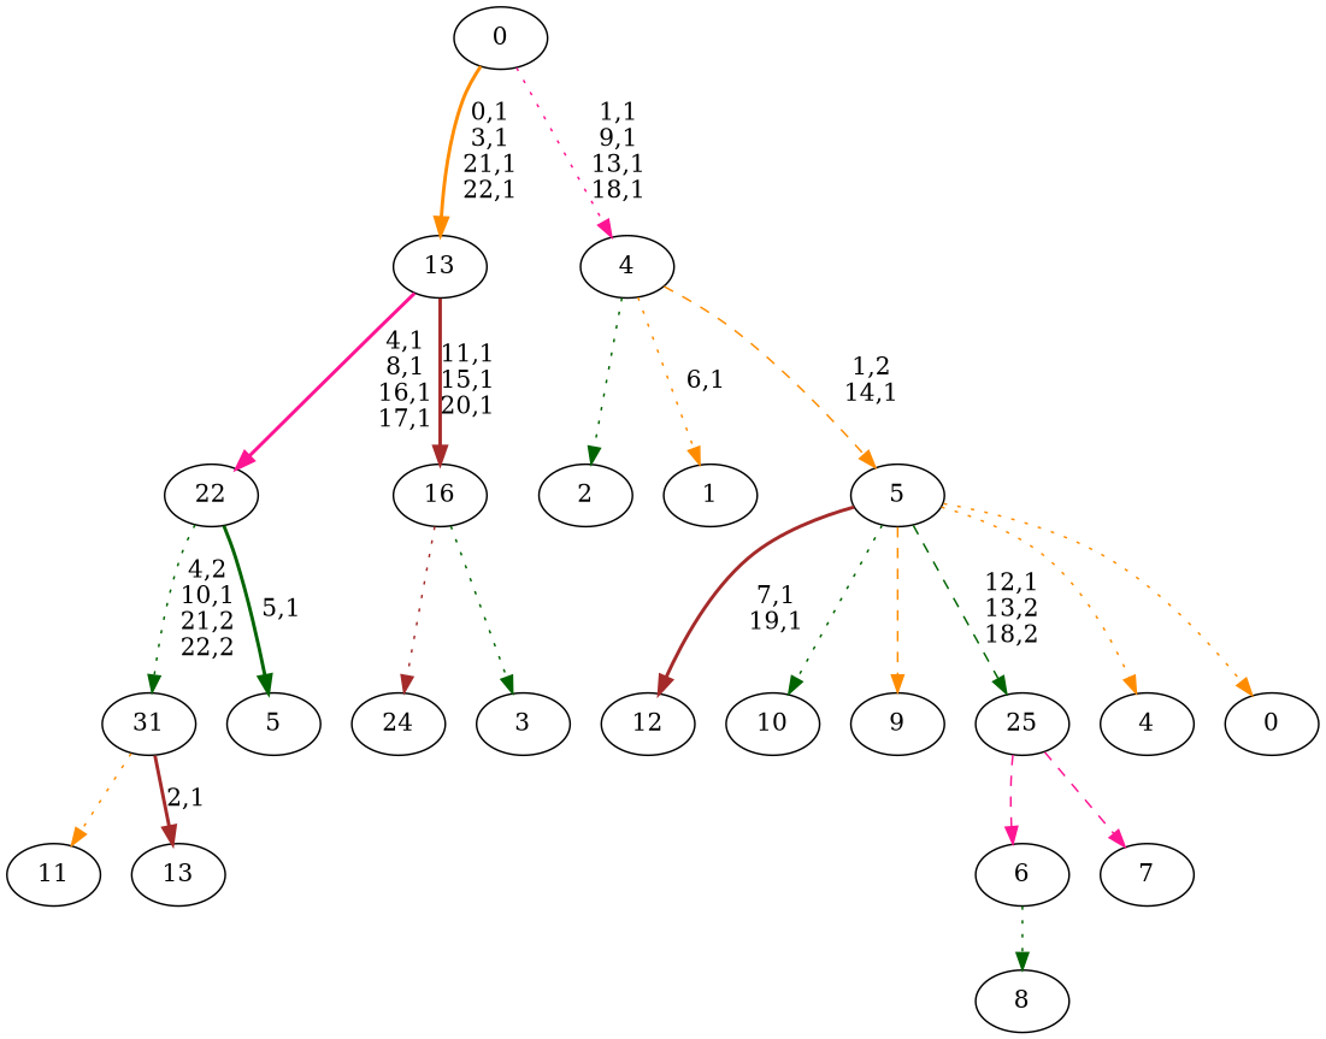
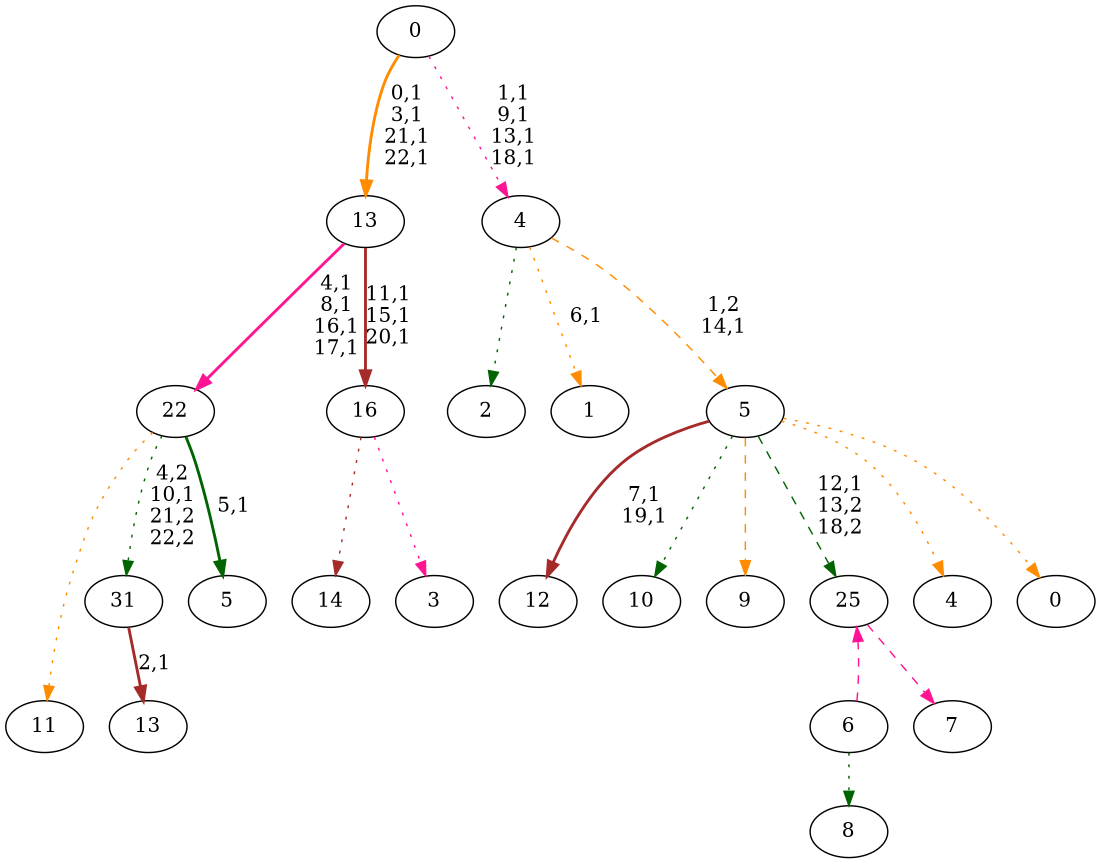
  digraph {
    fontname="DejaVu Serif"
    node [fontname="DejaVu Serif"]
    edge [color=darkorange fontname="DejaVu Serif" style=dotted]
-   n1 [label=24]
+   n1 [label=14]
    n2 [label=13]
    n3 [label=12]
    n4 [label=11]
    31
    n6 [label=10]
    n7 [label=9]
    n8 [label=8]
    n9 [label=7]
    n10 [label=6]
    25
    n12 [label=5]
    22
    n14 [label=4]
    n15 [label=3]
    16
    13
    n18 [label=2]
    n19 [label=1]
    n20 [label=0]
    5
    4
    0
    31 -> n2 [color=brown label="2,1" style=bold]
-   31 -> n4
+   22 -> n4
    n10 -> n8 [color=darkgreen]
    25 -> n9 [color=deeppink style=dashed]
-   25 -> n10 [color=deeppink style=dashed]
+   n10 -> 25 [color=deeppink style=dashed]
    22 -> 31 [color=darkgreen label="4,2\n10,1\n21,2\n22,2"]
    22 -> n12 [color=darkgreen label="5,1" style=bold]
    16 -> n1 [color=brown]
-   16 -> n15 [color=darkgreen]
+   16 -> n15 [color=deeppink]
    13 -> 22 [color=deeppink label="4,1\n8,1\n16,1\n17,1" style=bold]
    13 -> 16 [color=brown label="11,1\n15,1\n20,1" style=bold]
    5 -> n3 [color=brown label="7,1\n19,1" style=bold]
    5 -> n6 [color=darkgreen]
    5 -> n7 [style=dashed]
    5 -> 25 [color=darkgreen label="12,1\n13,2\n18,2" style=dashed]
    5 -> n14
    5 -> n20
    4 -> n18 [color=darkgreen]
    4 -> n19 [label="6,1"]
    4 -> 5 [label="1,2\n14,1" style=dashed]
    0 -> 13 [label="0,1\n3,1\n21,1\n22,1" style=bold]
    0 -> 4 [color=deeppink label="1,1\n9,1\n13,1\n18,1"]
  }
